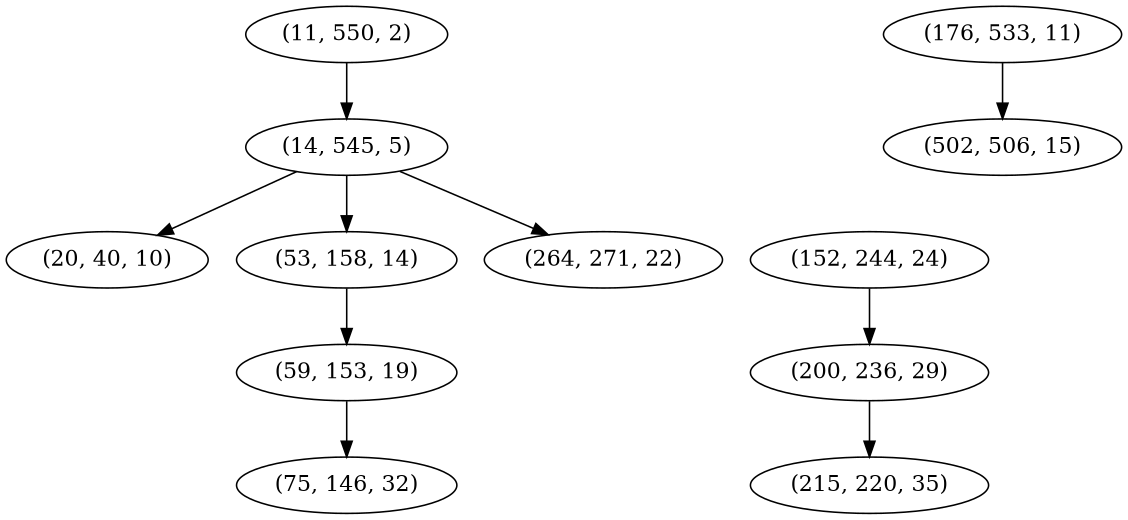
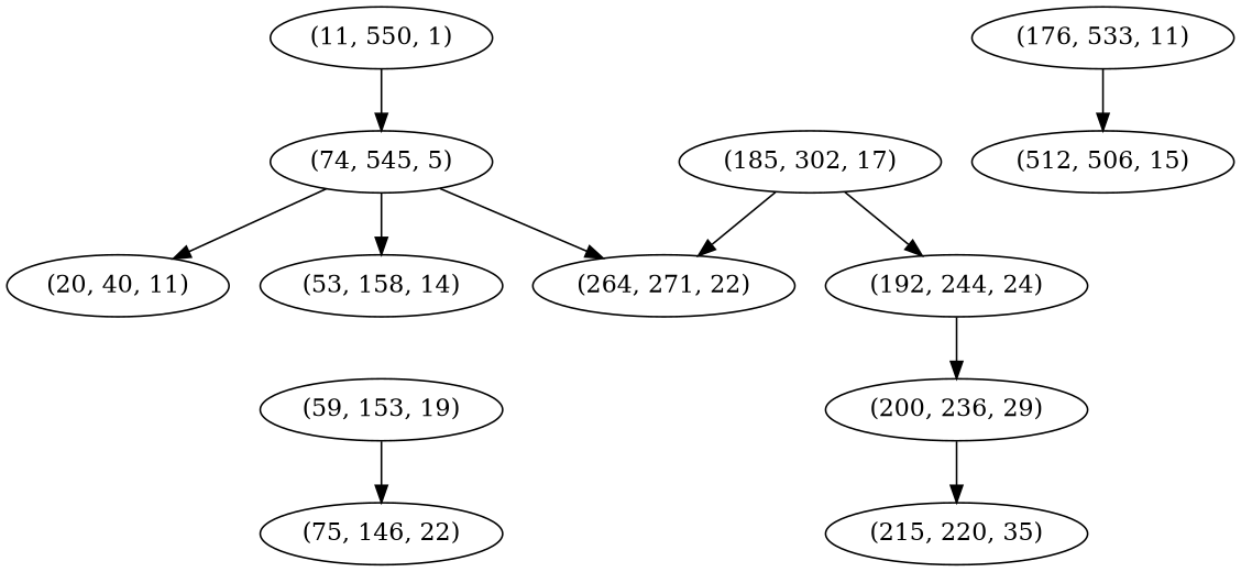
  digraph {
-   "(11, 550, 2)"
-   "(14, 545, 5)"
-   "(20, 40, 10)"
+   "(11, 550, 2)" [label="(11, 550, 1)"]
+   "(14, 545, 5)" [label="(74, 545, 5)"]
+   "(20, 40, 10)" [label="(20, 40, 11)"]
    "(53, 158, 14)"
    "(264, 271, 22)"
    "(59, 153, 19)"
    "(176, 533, 11)"
-   "(502, 506, 15)"
-   "(75, 146, 22)" [label="(75, 146, 32)"]
-   "(192, 244, 24)" [label="(152, 244, 24)"]
+   "(502, 506, 15)" [label="(512, 506, 15)"]
+   "(75, 146, 22)"
+   "(185, 302, 17)"
+   "(192, 244, 24)"
    "(200, 236, 29)"
    "(215, 220, 35)"
    "(11, 550, 2)" -> "(14, 545, 5)"
    "(14, 545, 5)" -> "(20, 40, 10)"
    "(14, 545, 5)" -> "(53, 158, 14)"
    "(14, 545, 5)" -> "(264, 271, 22)"
-   "(53, 158, 14)" -> "(59, 153, 19)"
    "(59, 153, 19)" -> "(75, 146, 22)"
    "(176, 533, 11)" -> "(502, 506, 15)"
+   "(185, 302, 17)" -> "(264, 271, 22)"
+   "(185, 302, 17)" -> "(192, 244, 24)"
    "(192, 244, 24)" -> "(200, 236, 29)"
    "(200, 236, 29)" -> "(215, 220, 35)"
  }
